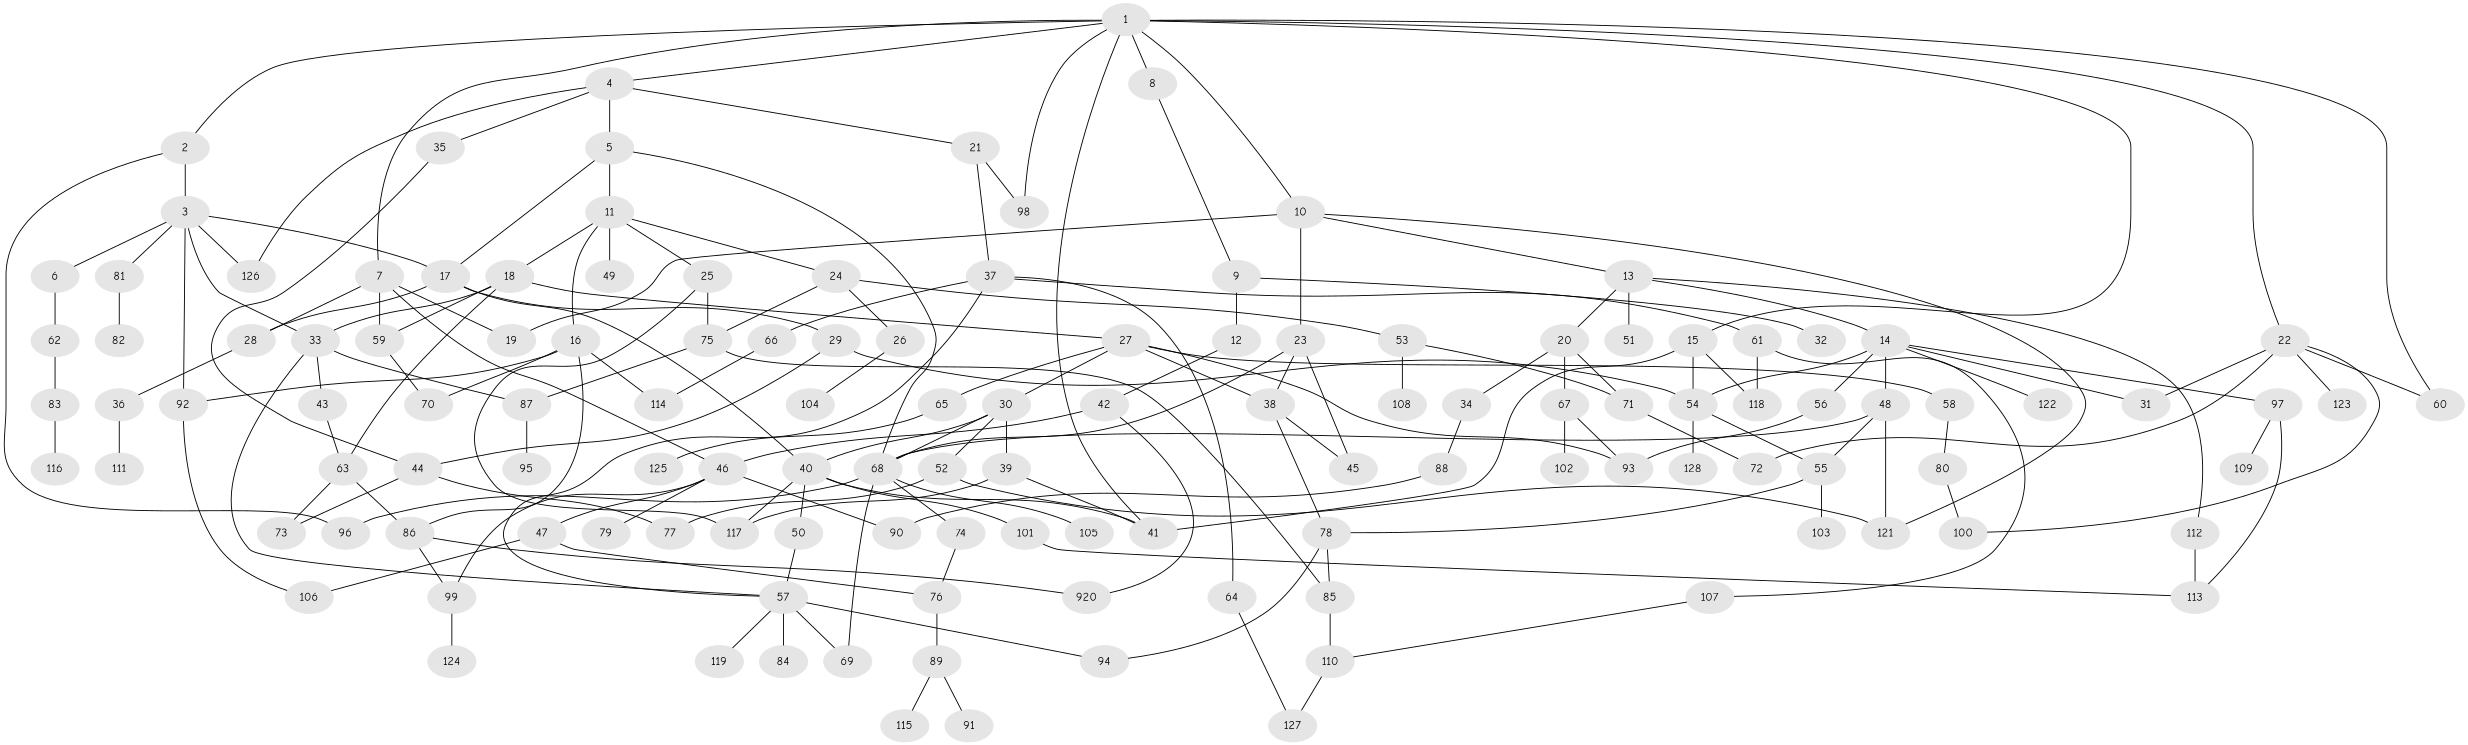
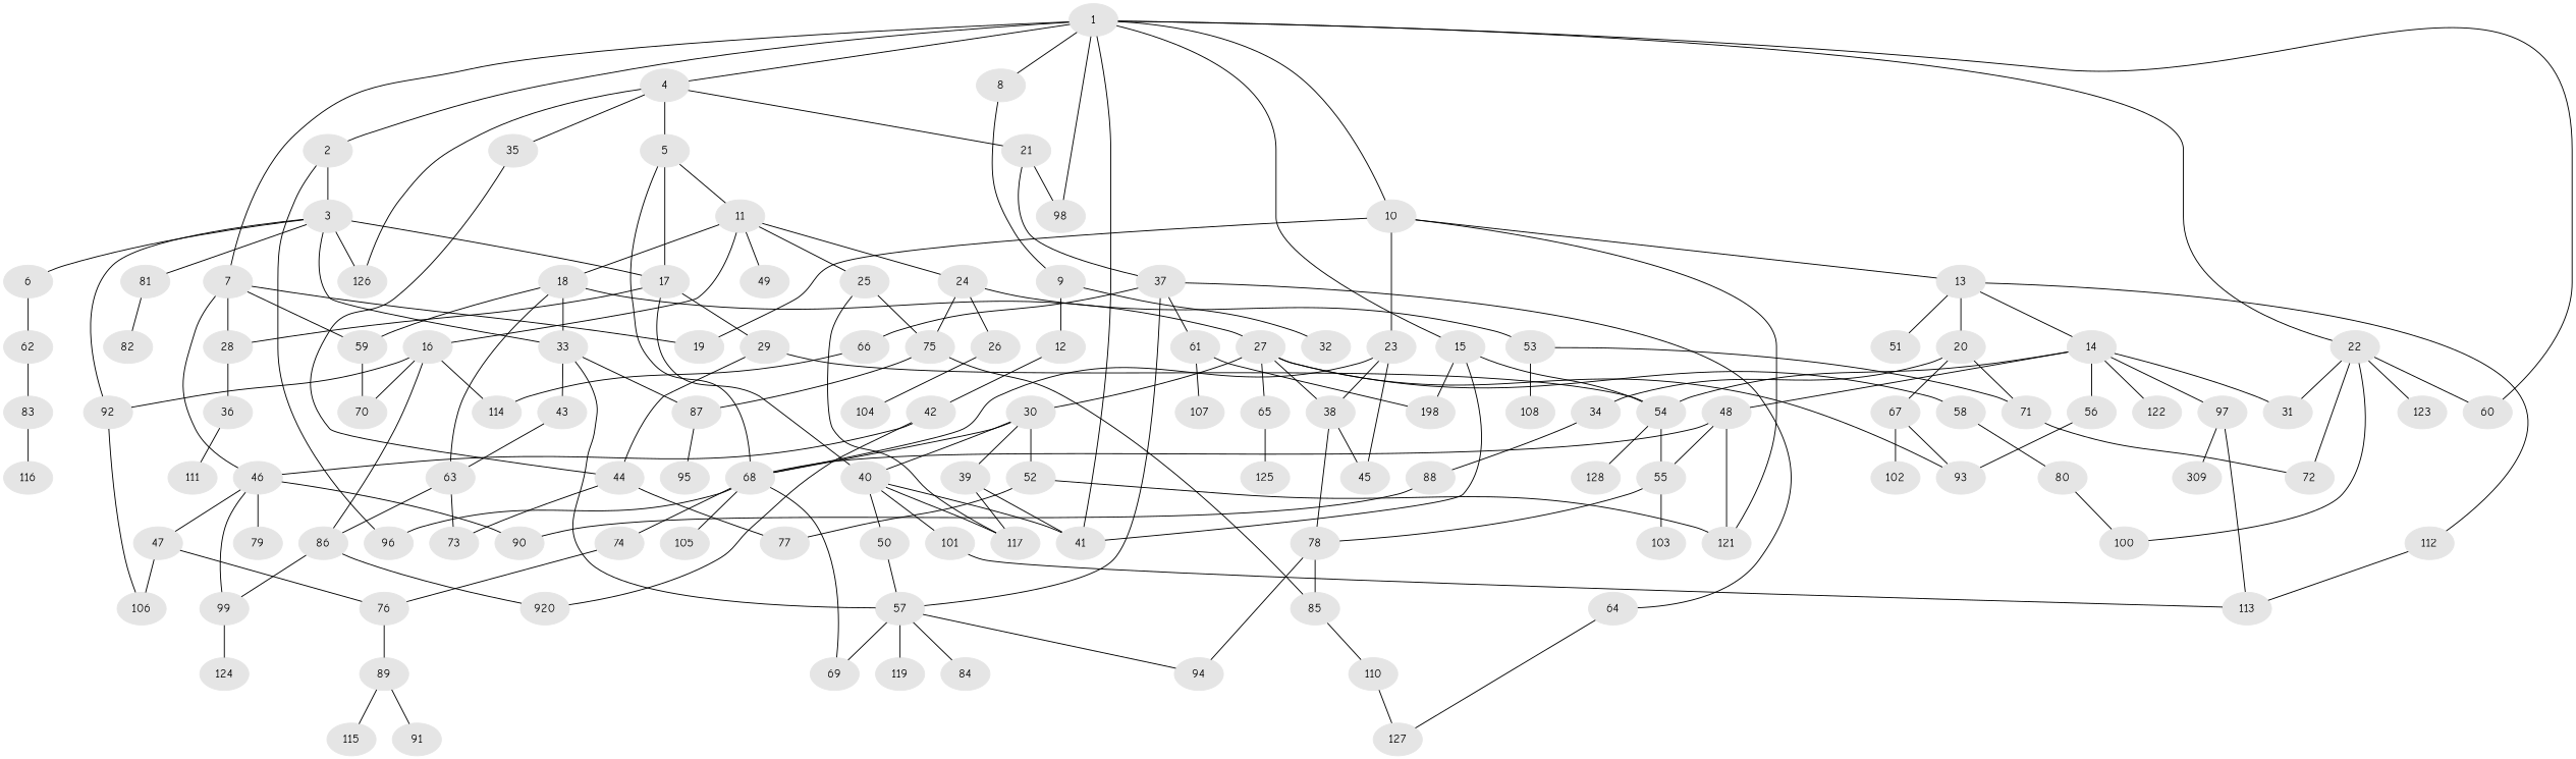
  graph {
    fontname="Comic Neue"
    node [color=gray90 fontname="Comic Neue" style=filled]
    edge [fontname="Comic Neue"]
    1
    2
    4
    7
    8
    10
    15
    22
    41
    60
    98
    3
    96
    126
    5
    21
    35
    19
    28
    46
    59
    9
    13
    23
    121
    54
-   118
+   118 [label=198]
    31
    72
    100
    123
    6
    17
    33
    81
    92
    62
    29
    40
    43
    57
    87
    82
    106
    11
    68
    37
    44
    16
    18
    24
    25
    49
    69
    74
    105
    83
    36
    47
    79
    90
    99
    70
    12
    32
    42
    14
    20
    51
    112
    38
    45
    86
    114
    27
    63
    26
    53
    75
    117
    n81 [label=920]
    48
    56
    97
    122
    34
    67
    71
    113
    55
    128
    93
-   109
+   109 [label=309]
    50
    101
    30
    58
    65
    73
    88
    102
    61
    64
    66
    78
    104
    108
    85
    39
    52
    80
    125
    111
    77
    84
    94
    119
    95
    107
    127
    76
    124
    89
    103
    110
    116
    91
    115
    1 -- 2
    1 -- 4
    1 -- 7
    1 -- 8
    1 -- 10
    1 -- 15
    1 -- 22
    1 -- 41
    1 -- 60
    1 -- 98
    2 -- 3
    2 -- 96
    4 -- 126
    4 -- 5
    4 -- 21
    4 -- 35
    7 -- 19
    7 -- 28
    7 -- 46
    7 -- 59
    8 -- 9
    10 -- 19
    10 -- 13
    10 -- 23
    10 -- 121
    15 -- 41
    15 -- 54
    15 -- 118
    22 -- 60
    22 -- 31
    22 -- 72
    22 -- 100
    22 -- 123
    3 -- 126
    3 -- 6
    3 -- 17
    3 -- 33
    3 -- 81
    3 -- 92
    5 -- 17
    5 -- 11
    5 -- 68
    21 -- 98
    21 -- 37
    35 -- 44
    28 -- 36
    46 -- 47
    46 -- 79
    46 -- 90
    46 -- 99
    59 -- 70
    9 -- 12
    9 -- 32
    13 -- 14
    13 -- 20
    13 -- 51
    13 -- 112
    23 -- 68
    23 -- 38
    23 -- 45
    54 -- 55
    54 -- 128
    6 -- 62
    17 -- 28
    17 -- 29
    17 -- 40
    33 -- 43
    33 -- 57
    33 -- 87
    81 -- 82
    92 -- 106
    62 -- 83
    29 -- 54
    29 -- 44
    40 -- 41
    40 -- 117
    40 -- 50
    40 -- 101
    43 -- 63
    57 -- 69
    57 -- 84
    57 -- 94
    57 -- 119
    87 -- 95
    11 -- 16
    11 -- 18
    11 -- 24
    11 -- 25
    11 -- 49
    68 -- 96
    68 -- 69
    68 -- 74
    68 -- 105
    37 -- 57
    37 -- 61
    37 -- 64
    37 -- 66
    44 -- 73
    44 -- 77
    16 -- 92
    16 -- 70
    16 -- 86
    16 -- 114
    18 -- 59
    18 -- 33
    18 -- 27
    18 -- 63
    24 -- 26
    24 -- 53
    24 -- 75
    25 -- 75
    25 -- 117
    74 -- 76
    83 -- 116
    36 -- 111
    47 -- 106
    47 -- 76
    99 -- 124
    12 -- 42
    42 -- 46
    42 -- n81
    14 -- 54
    14 -- 31
    14 -- 48
    14 -- 56
    14 -- 97
    14 -- 122
    20 -- 34
    20 -- 67
    20 -- 71
    112 -- 113
    38 -- 45
    38 -- 78
    86 -- 99
    86 -- n81
    27 -- 38
    27 -- 93
    27 -- 30
    27 -- 58
    27 -- 65
    63 -- 86
    63 -- 73
    26 -- 104
    53 -- 71
    53 -- 108
    75 -- 87
    75 -- 85
    48 -- 121
    48 -- 68
    48 -- 55
    56 -- 93
    97 -- 113
    97 -- 109
    34 -- 88
    67 -- 93
    67 -- 102
    71 -- 72
    55 -- 78
    55 -- 103
    50 -- 57
    101 -- 113
    30 -- 40
    30 -- 68
    30 -- 39
    30 -- 52
    58 -- 80
    65 -- 125
    88 -- 90
    61 -- 118
    61 -- 107
    64 -- 127
    66 -- 114
    78 -- 85
    78 -- 94
    85 -- 110
    39 -- 41
    39 -- 117
    52 -- 121
    52 -- 77
    80 -- 100
-   107 -- 110
    76 -- 89
    89 -- 91
    89 -- 115
    110 -- 127
  }
